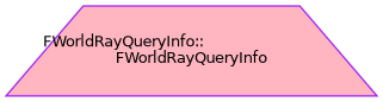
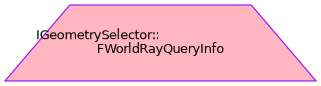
  digraph {
    rankdir=LR
-   n1 [color=purple fillcolor=lightpink fontname=Helvetica fontsize=10 height=0.2 label="FWorldRayQueryInfo::\lFWorldRayQueryInfo" shape=trapezium style=filled width=0.4]
+   n1 [color=purple fillcolor=lightpink fontname=Helvetica fontsize=10 height=0.2 label="IGeometrySelector::\lFWorldRayQueryInfo" shape=trapezium style=filled width=0.4]
  }
